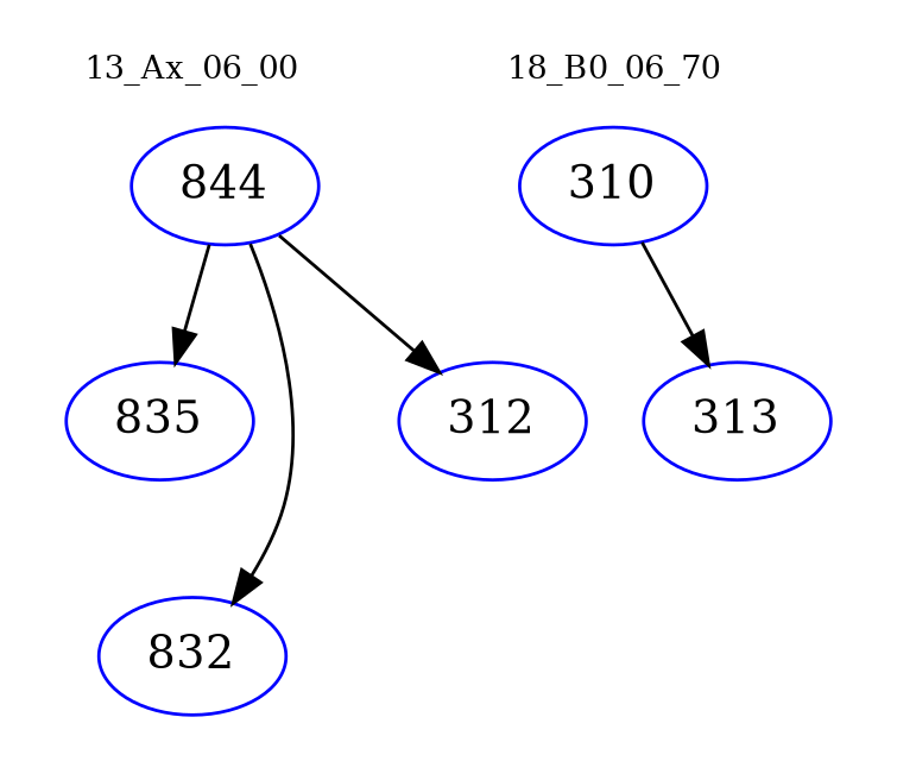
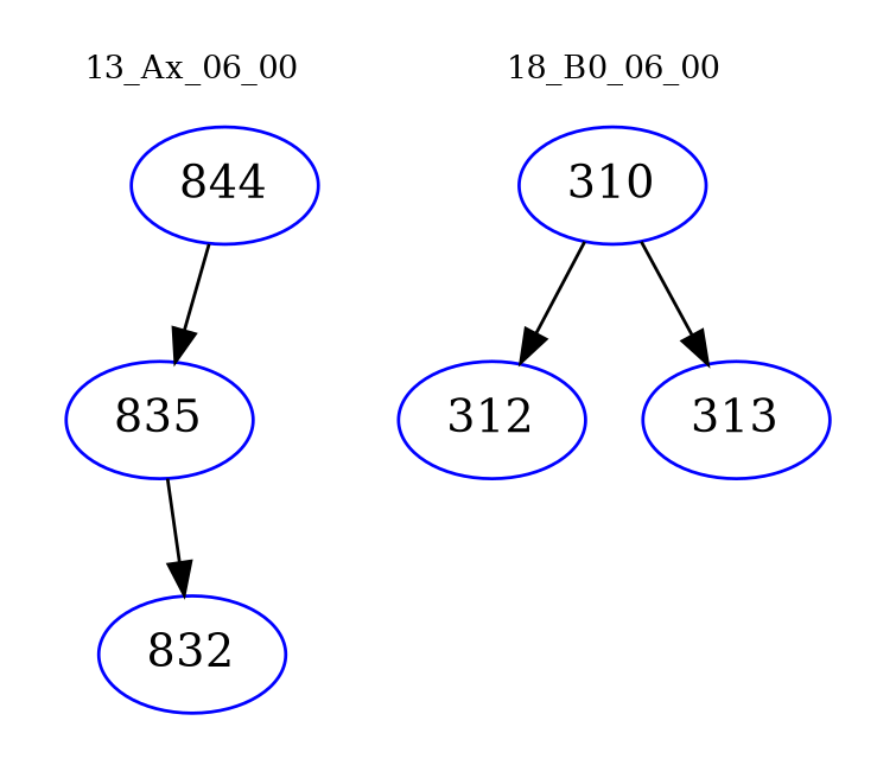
  digraph {
    node [color=blue]
    edge [color=black]
    n1 [label=835]
    n2 [label=832]
    n3 [label=844]
    n4 [label=310]
    n5 [label=313]
    n6 [label=312]
    subgraph cluster_1 {
      color=white
      fontsize=10
      label="13_Ax_06_00"
      n1
      n2
      n3
    }
    subgraph cluster_2 {
      color=white
      fontsize=10
-     label="18_B0_06_70"
+     label="18_B0_06_00"
      n4
      n5
      n6
    }
-   n3 -> n2
+   n1 -> n2
    n3 -> n1
    n4 -> n5
-   n3 -> n6
+   n4 -> n6
  }
